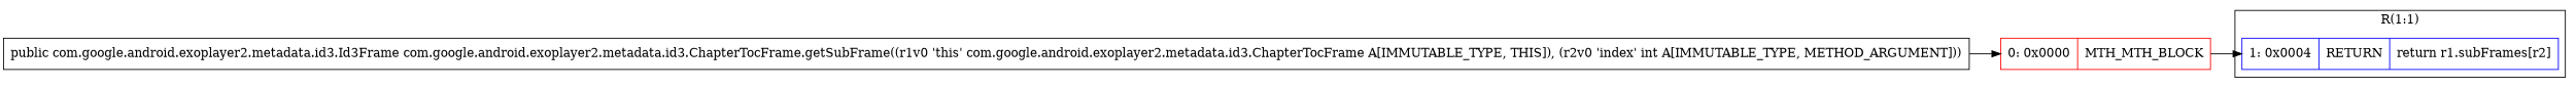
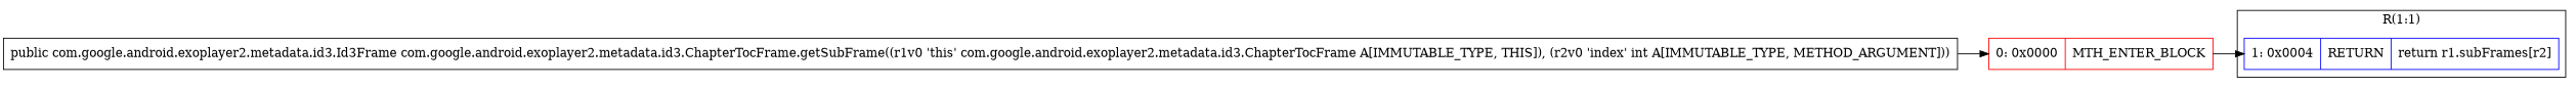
  digraph {
    rankdir=LR
    node [shape=record]
    n1 [color=blue label="{1\:\ 0x0004|RETURN\l|return r1.subFrames[r2]\l}"]
-   n2 [color=red label="{0\:\ 0x0000|MTH_MTH_BLOCK\l}"]
+   n2 [color=red label="{0\:\ 0x0000|MTH_ENTER_BLOCK\l}"]
    n3 [label="{public com.google.android.exoplayer2.metadata.id3.Id3Frame com.google.android.exoplayer2.metadata.id3.ChapterTocFrame.getSubFrame((r1v0 'this' com.google.android.exoplayer2.metadata.id3.ChapterTocFrame A[IMMUTABLE_TYPE, THIS]), (r2v0 'index' int A[IMMUTABLE_TYPE, METHOD_ARGUMENT])) }"]
    subgraph cluster_1 {
      label="R(1:1)"
      n1
    }
    n2 -> n1
    n3 -> n2
  }
